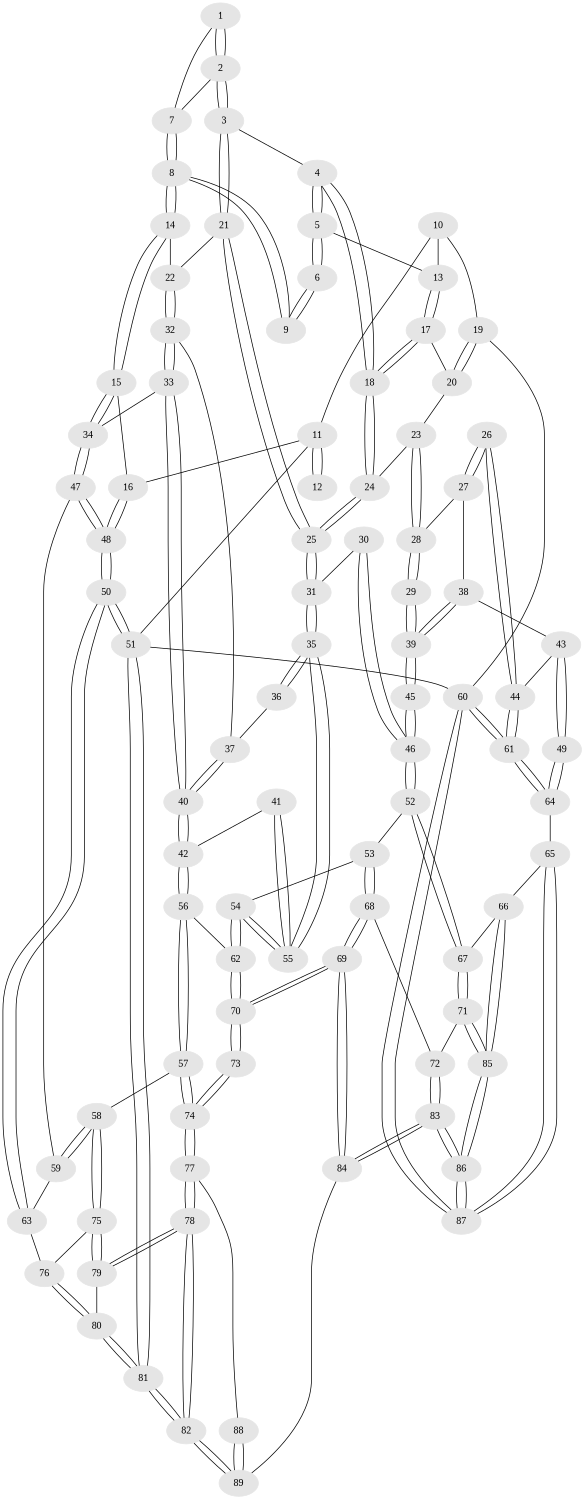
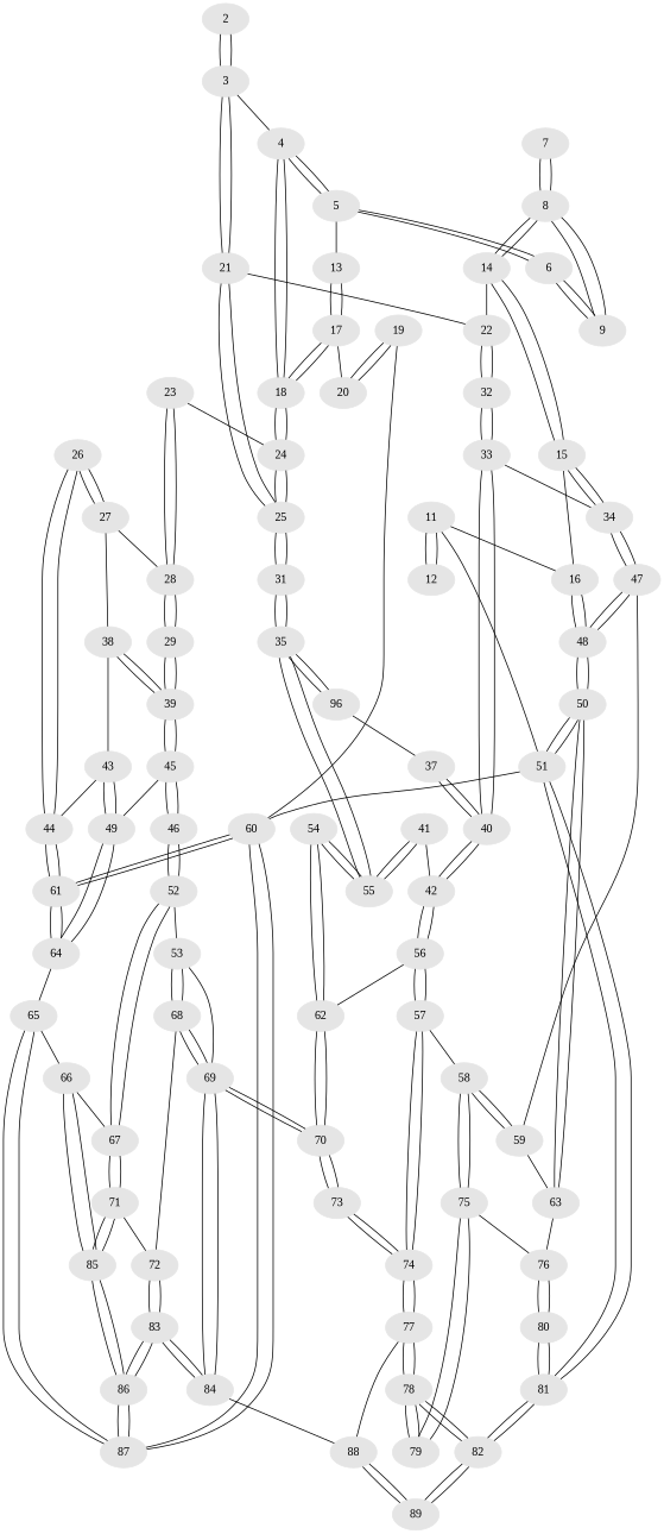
  graph {
    fontname="Liberation Serif"
    node [color=gray90 fontname="Liberation Serif" style=filled]
    edge [fontname="Liberation Serif"]
-   1
    2
    7
    3
    8
    4
    21
    5
    18
    22
    25
    6
    13
    24
    9
    17
    14
    15
-   10
    11
    19
    12
    16
    51
    20
    60
    48
    81
    34
    32
    47
    50
    23
    26
    27
    44
    61
    87
    28
    31
    33
    37
    29
    35
    38
    39
    43
-   30
    46
    45
    52
-   36
+   36 [label=96]
    55
    40
    42
    59
    41
    49
    56
    62
    57
    64
    53
    67
    63
    65
    76
    82
    54
    68
    71
    69
    72
    70
    58
    74
    75
    77
    79
    73
    80
    66
    85
    86
    84
    83
    89
    78
    88
-   1 -- 2
-   1 -- 2
-   1 -- 7
-   2 -- 7
    2 -- 3
    2 -- 3
    7 -- 8
    7 -- 8
    3 -- 4
    3 -- 21
    3 -- 21
    8 -- 9
    8 -- 9
    8 -- 14
    8 -- 14
    4 -- 5
    4 -- 5
    4 -- 18
    4 -- 18
    21 -- 22
    21 -- 25
    21 -- 25
    5 -- 6
    5 -- 6
    5 -- 13
    18 -- 24
    18 -- 24
    22 -- 32
    22 -- 32
    25 -- 31
    25 -- 31
    6 -- 9
    6 -- 9
    13 -- 17
    13 -- 17
    24 -- 25
    24 -- 25
    17 -- 18
    17 -- 18
    17 -- 20
    14 -- 22
    14 -- 15
    14 -- 15
    15 -- 16
    15 -- 34
    15 -- 34
-   10 -- 13
-   10 -- 11
-   10 -- 19
    11 -- 12
    11 -- 12
    11 -- 16
    11 -- 51
    19 -- 20
    19 -- 20
    19 -- 60
    16 -- 48
    16 -- 48
    51 -- 60
    51 -- 81
    51 -- 81
-   20 -- 23
    60 -- 61
    60 -- 61
    60 -- 87
    60 -- 87
    48 -- 50
    48 -- 50
    81 -- 82
    81 -- 82
    34 -- 47
    34 -- 47
    32 -- 33
    32 -- 33
-   32 -- 37
    47 -- 48
    47 -- 48
    47 -- 59
    50 -- 51
    50 -- 51
    50 -- 63
    50 -- 63
    23 -- 24
    23 -- 28
    23 -- 28
    26 -- 27
    26 -- 27
    26 -- 44
    26 -- 44
    27 -- 28
    27 -- 38
    44 -- 61
    44 -- 61
    61 -- 64
    61 -- 64
    28 -- 29
    28 -- 29
    31 -- 35
    31 -- 35
    33 -- 34
    33 -- 40
    33 -- 40
    37 -- 40
    37 -- 40
    29 -- 39
    29 -- 39
    35 -- 36
    35 -- 36
    35 -- 55
    35 -- 55
    38 -- 39
    38 -- 39
    38 -- 43
    39 -- 45
    39 -- 45
    43 -- 44
    43 -- 49
    43 -- 49
-   30 -- 31
-   30 -- 46
-   30 -- 46
    46 -- 52
    46 -- 52
    45 -- 46
    45 -- 46
+   45 -- 49
    52 -- 53
    52 -- 67
    52 -- 67
    36 -- 37
    40 -- 42
    40 -- 42
    42 -- 56
    42 -- 56
    59 -- 63
    41 -- 55
    41 -- 55
    41 -- 42
    49 -- 64
    49 -- 64
    56 -- 62
    56 -- 57
    56 -- 57
    62 -- 70
    62 -- 70
    57 -- 58
    57 -- 74
    57 -- 74
    64 -- 65
-   53 -- 54
+   53 -- 69
    53 -- 68
    53 -- 68
    67 -- 71
    67 -- 71
    63 -- 76
    65 -- 87
    65 -- 87
    65 -- 66
    76 -- 80
    76 -- 80
    82 -- 89
    82 -- 89
    54 -- 55
    54 -- 55
    54 -- 62
    54 -- 62
    68 -- 69
    68 -- 69
    68 -- 72
    71 -- 72
    71 -- 85
    71 -- 85
    69 -- 70
    69 -- 70
    69 -- 84
    69 -- 84
    72 -- 83
    72 -- 83
    70 -- 73
    70 -- 73
    58 -- 59
    58 -- 59
    58 -- 75
    58 -- 75
    74 -- 77
    74 -- 77
    75 -- 76
    75 -- 79
    75 -- 79
    77 -- 78
    77 -- 78
    77 -- 88
-   79 -- 80
    73 -- 74
    73 -- 74
    80 -- 81
    80 -- 81
    66 -- 67
    66 -- 85
    66 -- 85
    85 -- 86
    85 -- 86
    86 -- 87
    86 -- 87
-   84 -- 89
+   84 -- 88
    83 -- 86
    83 -- 86
    83 -- 84
    83 -- 84
    78 -- 82
    78 -- 82
    78 -- 79
    78 -- 79
    88 -- 89
    88 -- 89
  }
